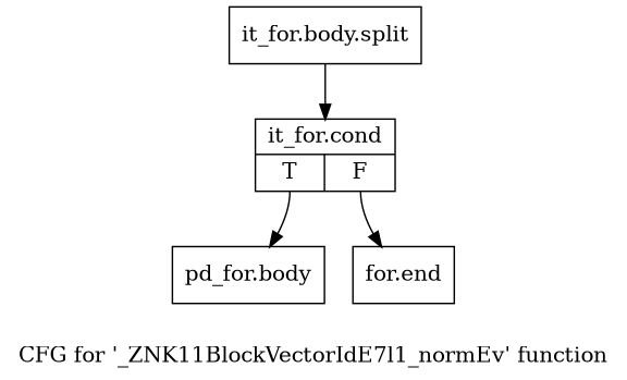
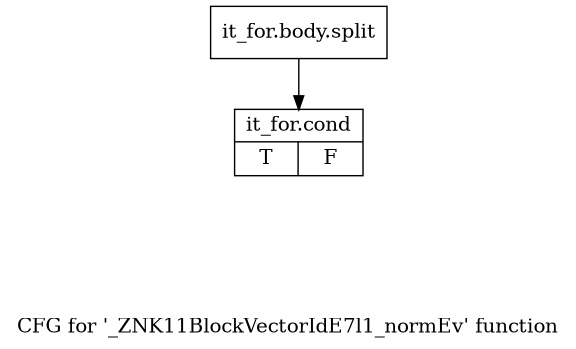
  digraph {
    label="CFG for '_ZNK11BlockVectorIdE7l1_normEv' function"
    node [shape=record]
    n1 [label="{it_for.cond|{<s0>T|<s1>F}}"]
-   n2 [label="{pd_for.body}"]
-   n3 [label="{for.end}"]
    n4 [label="{it_for.body.split}"]
-   n1 -> n2 [tailport=s0]
-   n1 -> n3 [tailport=s1]
    n4 -> n1
  }
